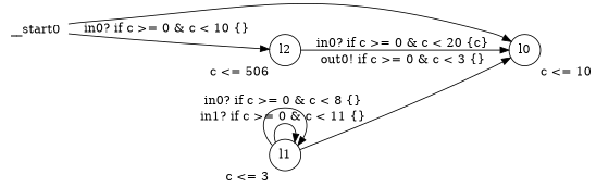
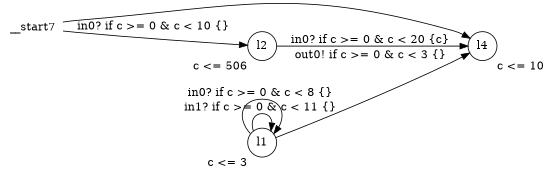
  digraph {
    rankdir=LR
    node [shape=circle margin=0]
-   __start0 [shape=none margin=""]
-   n2 [label=l0 xlabel="c <= 10"]
+   __start0 [shape=none label=__start7 margin=""]
+   n2 [label=l4 xlabel="c <= 10"]
    n3 [label=l2 xlabel="c <= 506"]
    n4 [label=l1 xlabel="c <= 3"]
    __start0 -> n2
    __start0 -> n3 [label="in0? if c >= 0 & c < 10 {} "]
    n3 -> n2 [label="in0? if c >= 0 & c < 20 {c} "]
    n4 -> n2 [label="out0! if c >= 0 & c < 3 {} "]
    n4 -> n4 [label="in1? if c >= 0 & c < 11 {} "]
    n4 -> n4 [label="in0? if c >= 0 & c < 8 {} "]
  }
